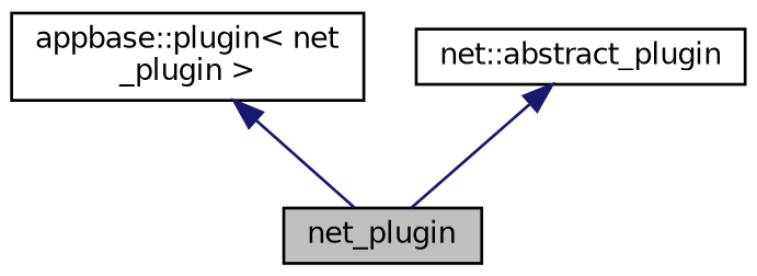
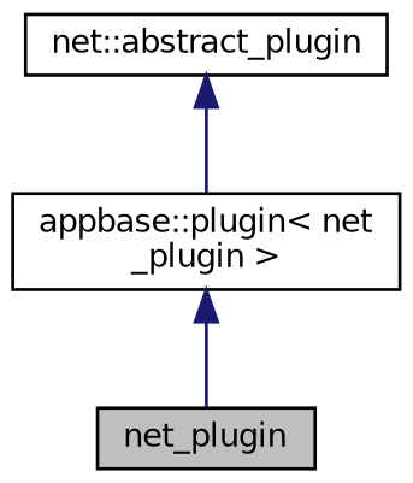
  digraph {
    node [color=black fillcolor=white fontname=Helvetica fontsize=10 shape=record style=filled]
    edge [color=midnightblue dir=back fontname=Helvetica fontsize=10 labelfontname=Helvetica labelfontsize=10 style=solid]
    n1 [fillcolor=grey75 fontcolor=black height=0.2 label=net_plugin width=0.4]
    n2 [height=0.2 label="appbase::plugin\< net\l_plugin \>" width=0.4]
    n3 [height=0.2 label="net::abstract_plugin" width=0.4]
    n2 -> n1
-   n3 -> n1
+   n3 -> n2
  }
